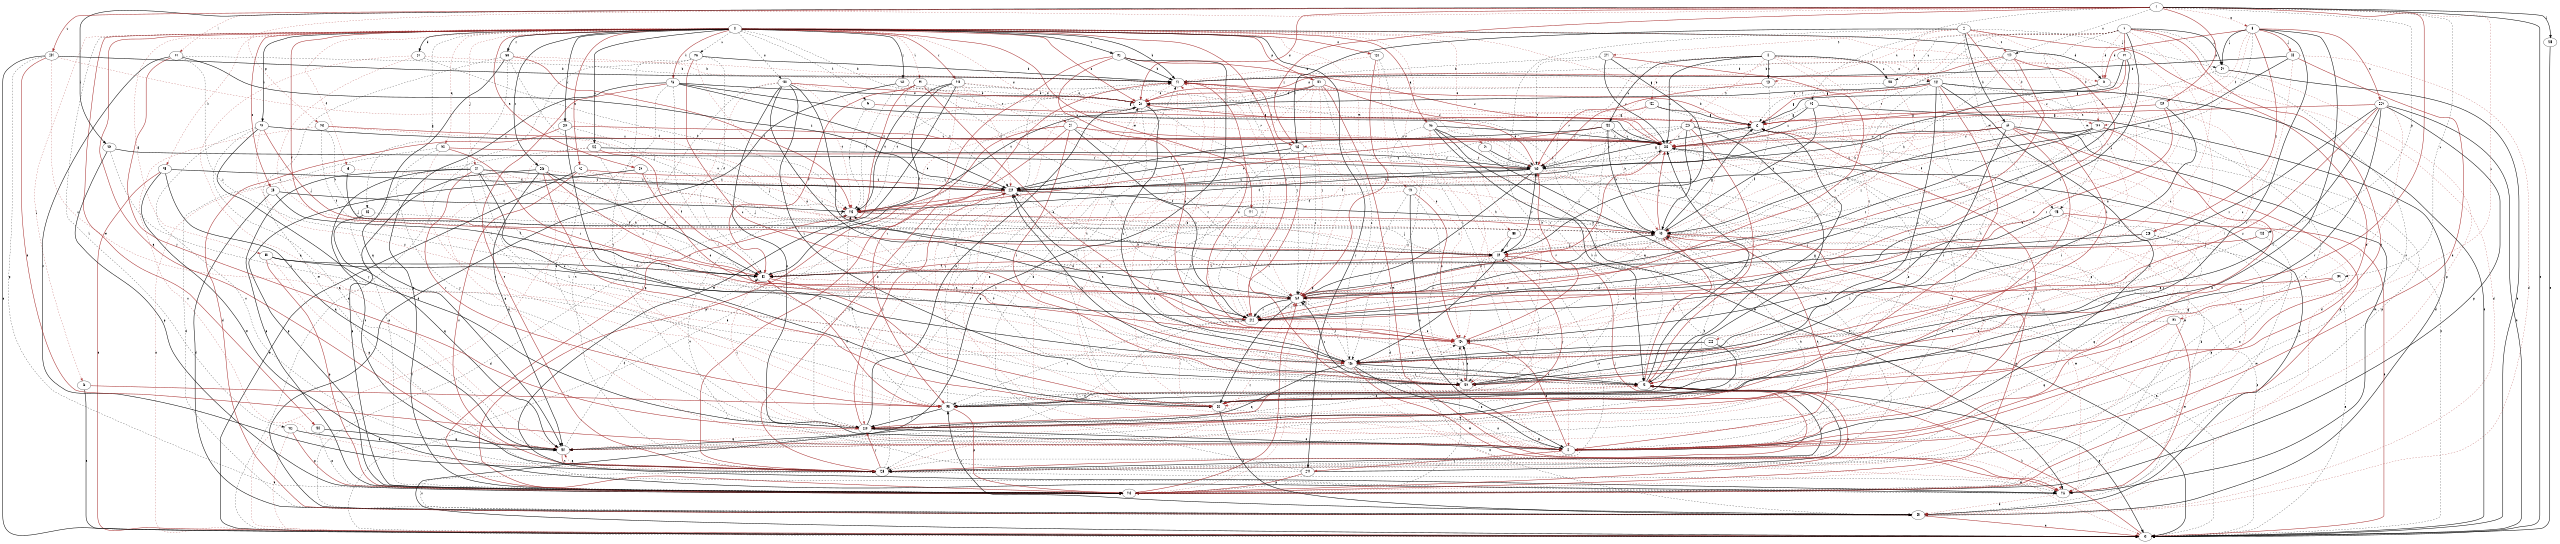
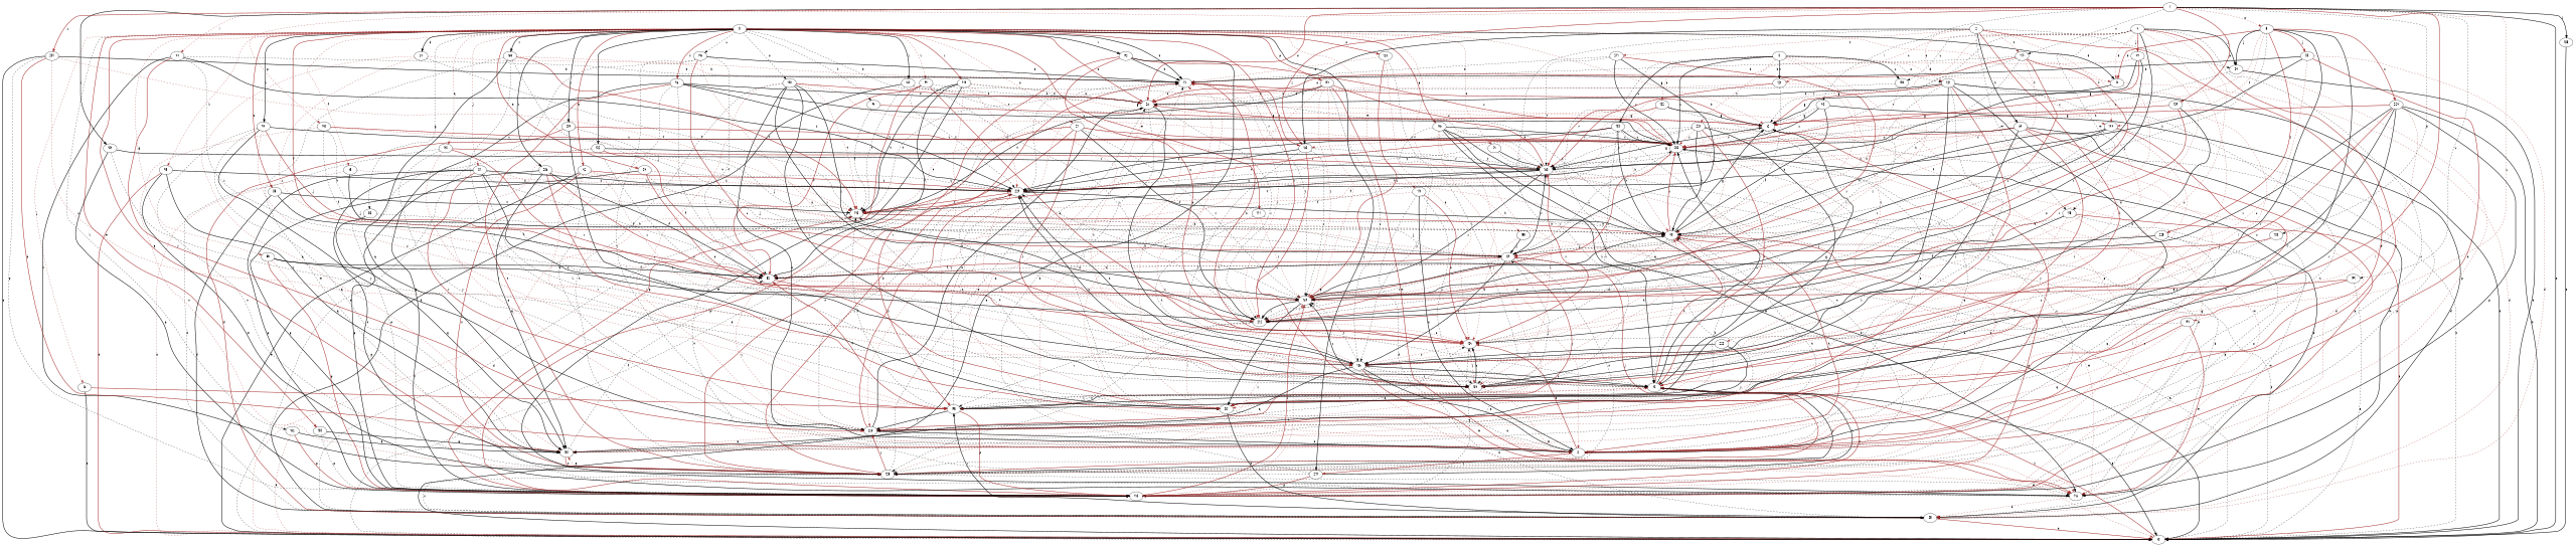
  strict digraph {
    fontname="Patrick Hand"
    node [fontname="Patrick Hand"]
    edge [color=black fontname="Patrick Hand" style=bold]
    0
    17
    21
    24
-   25
+   25 [label=85]
    26
    27
    34
    37
    42
    45
    53
    55
    58
    62
    81
    86
    94
    95
    96
    97
    99
    102
    108
    111
    114
    128
    130
    137
    146
    148
    151
    155
    160
    165
    167
    177
    182
    192
    196
    206
    207
    210
    212
    219
    168
    8
    134
    169
    178
    107
    143
    203
    125
    70
    116
    35
    43
    186
    80
    220
    229
    89
    195
    98
    1
    5
    73
    77
    104
    105
    117
    138
    139
    140
    197
    199
    201
    87
    88
    225
    227
    2
    67
    115
    131
    n87 [label=211]
    3
    124
    132
    183
    185
    223
    224
    4
    79
    0 -> 17 [label=b]
    0 -> 21 [color=brown label=c style=dashed]
    0 -> 24 [color=brown label=c style=dashed]
    0 -> 25 [color=brown label=c]
    0 -> 26 [color=brown label=c]
    0 -> 27 [label=d]
    0 -> 34 [label=d]
    0 -> 37 [color=brown label=e]
    0 -> 42 [color=brown label=e]
    0 -> 45 [color=brown label=f style=dashed]
    0 -> 53 [color=brown label=f]
    0 -> 55 [color=brown label=g style=dashed]
    0 -> 58 [label=g style=dashed]
    0 -> 62 [color=brown label=g style=dashed]
    0 -> 81 [color=brown label=j style=dashed]
    0 -> 86 [color=brown label=j style=dashed]
    0 -> 94 [label=k style=dashed]
    0 -> 95 [color=brown label=k style=dashed]
    0 -> 96 [color=brown label=k]
    0 -> 97 [label=k]
    0 -> 99 [color=brown label=l style=dashed]
    0 -> 102 [label=l style=dashed]
    0 -> 108 [color=brown label=m]
    0 -> 111 [color=brown label=m]
    0 -> 114 [color=brown label=m style=dashed]
    0 -> 128 [color=brown label=o]
    0 -> 130 [label=o style=dashed]
    0 -> 137 [color=brown label=p]
    0 -> 146 [color=brown label=q]
    0 -> 148 [color=brown label=q style=dashed]
    0 -> 151 [color=brown label=q]
    0 -> 155 [color=brown label=r style=dashed]
    0 -> 160 [label=r style=dashed]
    0 -> 165 [label=s]
    0 -> 167 [label=s]
    0 -> 177 [color=brown label=t style=dashed]
    0 -> 182 [label=u]
    0 -> 192 [label=v]
    0 -> 196 [label=w style=dashed]
    0 -> 206 [label=x]
    0 -> 207 [label=x]
    0 -> 210 [color=brown label=x]
    0 -> 212 [color=brown label=x]
    0 -> 219 [label=y]
    17 -> 26 [color=brown label=c style=dashed]
    17 -> 212 [color=brown label=x style=dashed]
    17 -> 168 [color=brown label=s]
    17 -> 8 [color=brown label=a style=dashed]
    17 -> 134 [color=brown label=o]
    17 -> 169 [label=s style=dashed]
    17 -> 178 [label=t style=dashed]
    21 -> 212 [label=x]
    21 -> 169 [label=s style=dashed]
    21 -> 178 [color=brown label=t style=dashed]
    21 -> 107 [color=brown label=l]
    21 -> 143 [color=brown label=p]
    21 -> 203 [color=brown label=w]
    21 -> 125 [color=brown label=n]
    21 -> 70 [color=brown label=h style=dashed]
    24 -> 160 [label=r]
    24 -> 107 [color=brown label=l style=dashed]
    24 -> 116 [label=m style=dashed]
    25 -> 53 [label=f]
    25 -> 178 [label=t]
    25 -> 35 [label=d]
    26 -> 62 [color=brown label=g style=dashed]
    26 -> 212 [label=x style=dashed]
    26 -> 8 [color=brown label=a style=dashed]
    26 -> 43 [label=e style=dashed]
    26 -> 186 [label=u]
    26 -> 80 [label=i style=dashed]
    26 -> 220 [color=brown label=y style=dashed]
    27 -> 17 [color=brown label=b style=dashed]
    27 -> 151 [color=brown label=q style=dashed]
    27 -> 169 [color=brown label=s style=dashed]
    27 -> 178 [label=t style=dashed]
    34 -> 134 [color=brown label=o style=dashed]
    34 -> 35 [color=brown label=d style=dashed]
    34 -> 229 [label=z]
    37 -> 134 [color=brown label=o]
    37 -> 143 [label=p]
    37 -> 229 [label=z style=dashed]
    37 -> 89 [label=j style=dashed]
    42 -> 125 [color=brown label=n]
    42 -> 43 [label=e]
    42 -> 186 [color=brown label=u style=dashed]
    42 -> 229 [color=brown label=z]
    42 -> 89 [color=brown label=j style=dashed]
    42 -> 195 [color=brown label=v style=dashed]
    45 -> 43 [color=brown label=e style=dashed]
    45 -> 229 [color=brown label=z style=dashed]
    45 -> 89 [label=j]
    53 -> 169 [color=brown label=s style=dashed]
    53 -> 80 [color=brown label=i]
    53 -> 220 [color=brown label=y style=dashed]
    55 -> 53 [label=f]
    55 -> 151 [color=brown label=q style=dashed]
    55 -> 212 [label=x]
    55 -> 143 [color=brown label=p]
    58 -> 151 [label=q]
    58 -> 70 [label=h style=dashed]
    62 -> 17 [color=brown label=b]
    62 -> 203 [color=brown label=w style=dashed]
    81 -> 53 [label=f style=dashed]
    81 -> 107 [label=l style=dashed]
    81 -> 143 [label=p]
    81 -> 125 [label=n]
    81 -> 70 [color=brown label=h style=dashed]
    81 -> 186 [label=u]
    81 -> 229 [label=z]
    81 -> 195 [color=brown label=v]
    86 -> 43 [label=e]
    86 -> 195 [color=brown label=v]
    94 -> 62 [color=brown label=g]
    94 -> 178 [label=t style=dashed]
    95 -> 151 [label=q]
    95 -> 116 [label=m]
    95 -> 43 [color=brown label=e]
    95 -> 229 [label=z]
    96 -> 26 [label=c]
    96 -> 8 [label=a style=dashed]
    96 -> 143 [label=p]
    96 -> 203 [label=w]
    96 -> 125 [color=brown label=n]
    96 -> 80 [label=i style=dashed]
    96 -> 229 [label=z]
    97 -> 151 [label=q style=dashed]
    97 -> 203 [label=w]
    97 -> 125 [label=n style=dashed]
    97 -> 186 [color=brown label=u style=dashed]
    97 -> 220 [label=y]
    97 -> 89 [color=brown label=j]
    99 -> 26 [label=c style=dashed]
    99 -> 53 [color=brown label=f]
    99 -> 212 [label=x style=dashed]
    99 -> 134 [color=brown label=o]
    99 -> 143 [color=brown label=p]
    99 -> 229 [label=z style=dashed]
    102 -> 151 [label=q]
    102 -> 143 [color=brown label=p]
    102 -> 43 [color=brown label=e style=dashed]
    108 -> 151 [label=q]
    108 -> 143 [label=p style=dashed]
    111 -> 212 [color=brown label=x style=dashed]
    111 -> 169 [color=brown label=s style=dashed]
    111 -> 70 [label=h style=dashed]
    111 -> 98 [label=k style=dashed]
    114 -> 8 [label=a]
    114 -> 134 [color=brown label=o]
    114 -> 178 [color=brown label=t style=dashed]
    114 -> 107 [label=l style=dashed]
    114 -> 35 [label=d style=dashed]
    128 -> 17 [color=brown label=b style=dashed]
    128 -> 134 [color=brown label=o style=dashed]
    128 -> 169 [color=brown label=s]
    128 -> 107 [label=l style=dashed]
    130 -> 26 [color=brown label=c]
    130 -> 160 [color=brown label=r style=dashed]
    130 -> 212 [label=x]
    130 -> 8 [label=a]
    130 -> 169 [label=s]
    130 -> 178 [color=brown label=t style=dashed]
    130 -> 107 [label=l]
    130 -> 125 [label=n style=dashed]
    130 -> 220 [color=brown label=y style=dashed]
    137 -> 26 [color=brown label=c]
    137 -> 8 [color=brown label=a style=dashed]
    137 -> 169 [color=brown label=s style=dashed]
    137 -> 178 [label=t]
    137 -> 143 [color=brown label=p style=dashed]
    137 -> 203 [color=brown label=w]
    137 -> 116 [color=brown label=m]
    137 -> 186 [label=u style=dashed]
    146 -> 8 [color=brown label=a style=dashed]
    146 -> 203 [label=w]
    146 -> 116 [label=m]
    146 -> 43 [label=e]
    146 -> 186 [label=u style=dashed]
    146 -> 80 [color=brown label=i style=dashed]
    146 -> 98 [label=k]
    148 -> 160 [color=brown label=r]
    148 -> 212 [color=brown label=x]
    148 -> 35 [label=d style=dashed]
    148 -> 220 [label=y style=dashed]
    148 -> 195 [color=brown label=v style=dashed]
    151 -> 53 [label=f style=dashed]
    151 -> 134 [label=o style=dashed]
    151 -> 125 [color=brown label=n]
    151 -> 70 [label=h style=dashed]
    151 -> 98 [color=brown label=k style=dashed]
    155 -> 134 [color=brown label=o style=dashed]
    155 -> 116 [color=brown label=m style=dashed]
    155 -> 89 [label=j]
    160 -> 26 [color=brown label=c]
    160 -> 62 [label=g]
    160 -> 169 [label=s]
    160 -> 178 [label=t]
    160 -> 125 [color=brown label=n style=dashed]
    160 -> 35 [label=d style=dashed]
    160 -> 229 [label=z]
    165 -> 17 [color=brown label=b style=dashed]
    165 -> 151 [label=q]
    165 -> 178 [color=brown label=t]
    165 -> 116 [label=m style=dashed]
    165 -> 80 [label=i style=dashed]
    165 -> 89 [label=j style=dashed]
    167 -> 26 [label=c style=dashed]
    167 -> 62 [color=brown label=g style=dashed]
    167 -> 178 [label=t style=dashed]
    167 -> 35 [label=d]
    177 -> 212 [label=x style=dashed]
    177 -> 8 [color=brown label=a]
    177 -> 169 [label=s]
    177 -> 107 [color=brown label=l style=dashed]
    177 -> 143 [label=p style=dashed]
    177 -> 203 [color=brown label=w style=dashed]
    177 -> 70 [label=h]
    177 -> 220 [color=brown label=y style=dashed]
    182 -> 53 [color=brown label=f]
    182 -> 160 [label=r]
    182 -> 8 [color=brown label=a style=dashed]
    182 -> 143 [label=p style=dashed]
    182 -> 186 [label=u style=dashed]
    192 -> 17 [label=b]
    192 -> 134 [color=brown label=o]
    192 -> 203 [color=brown label=w]
    192 -> 43 [label=e]
    192 -> 195 [color=brown label=v]
    196 -> 17 [label=b]
    196 -> 53 [label=f style=dashed]
    196 -> 134 [color=brown label=o style=dashed]
    196 -> 43 [label=e style=dashed]
    196 -> 186 [color=brown label=u]
    196 -> 220 [label=y style=dashed]
    206 -> 53 [label=f]
    206 -> 151 [label=q]
    206 -> 169 [color=brown label=s]
    206 -> 143 [label=p]
    206 -> 80 [color=brown label=i]
    206 -> 229 [color=brown label=z style=dashed]
    207 -> 203 [color=brown label=w]
    207 -> 35 [color=brown label=d]
    207 -> 80 [label=i]
    207 -> 89 [label=j style=dashed]
    210 -> 26 [color=brown label=c style=dashed]
    210 -> 53 [label=f]
    210 -> 178 [label=t]
    210 -> 70 [label=h style=dashed]
    210 -> 116 [label=m]
    210 -> 80 [color=brown label=i style=dashed]
    210 -> 229 [color=brown label=z style=dashed]
    210 -> 98 [color=brown label=k style=dashed]
    212 -> 134 [color=brown label=o style=dashed]
    212 -> 125 [label=n style=dashed]
    212 -> 80 [color=brown label=i style=dashed]
    212 -> 195 [label=v style=dashed]
    219 -> 17 [label=b style=dashed]
    219 -> 178 [label=t style=dashed]
    219 -> 143 [color=brown label=p]
    219 -> 98 [label=k]
    168 -> 160 [label=r style=dashed]
    168 -> 169 [label=s style=dashed]
    168 -> 107 [color=brown label=l]
    168 -> 229 [label=z]
    168 -> 98 [label=k style=dashed]
    8 -> 62 [color=brown label=g]
    8 -> 219 [color=brown label=y]
    8 -> 134 [color=brown label=o]
    8 -> 70 [color=brown label=h]
    134 -> 160 [color=brown label=r]
    134 -> 107 [color=brown label=l style=dashed]
    134 -> 186 [color=brown label=u style=dashed]
    169 -> 212 [label=x]
    169 -> 70 [label=h]
    169 -> 80 [label=i]
    169 -> 229 [label=z style=dashed]
    178 -> 70 [color=brown label=h]
    178 -> 35 [label=d style=dashed]
    178 -> 89 [label=j style=dashed]
    107 -> 134 [label=o]
    107 -> 169 [label=s]
    107 -> 178 [label=t style=dashed]
    107 -> 116 [color=brown label=m style=dashed]
    107 -> 229 [label=z style=dashed]
    143 -> 62 [color=brown label=g style=dashed]
    143 -> 134 [label=o style=dashed]
    143 -> 169 [color=brown label=s]
    203 -> 160 [label=r style=dashed]
    203 -> 8 [label=a style=dashed]
    203 -> 169 [color=brown label=s]
    203 -> 35 [label=d]
    125 -> 17 [color=brown label=b]
    125 -> 26 [label=c style=dashed]
    125 -> 151 [color=brown label=q style=dashed]
    125 -> 169 [color=brown label=s style=dashed]
    125 -> 203 [label=w style=dashed]
    125 -> 116 [label=m style=dashed]
    125 -> 220 [color=brown label=y]
    125 -> 89 [color=brown label=j]
    125 -> 98 [label=k]
    70 -> 62 [label=g]
    70 -> 134 [label=o style=dashed]
    70 -> 143 [color=brown label=p]
    70 -> 203 [color=brown label=w]
    70 -> 43 [label=e style=dashed]
    70 -> 89 [color=brown label=j style=dashed]
    116 -> 35 [color=brown label=d style=dashed]
    35 -> 125 [label=n style=dashed]
    35 -> 43 [color=brown label=e]
    35 -> 195 [label=v]
    43 -> 178 [color=brown label=t style=dashed]
    43 -> 98 [color=brown label=k]
    186 -> 17 [color=brown label=b style=dashed]
    186 -> 151 [label=q]
    186 -> 8 [label=a]
    186 -> 169 [label=s style=dashed]
    186 -> 107 [label=l style=dashed]
    186 -> 70 [color=brown label=h style=dashed]
    186 -> 116 [color=brown label=m]
    186 -> 43 [color=brown label=e style=dashed]
    186 -> 229 [label=z]
    186 -> 98 [label=k]
    80 -> 17 [color=brown label=b style=dashed]
    80 -> 8 [label=a style=dashed]
    80 -> 35 [label=d]
    220 -> 26 [label=c]
    220 -> 151 [color=brown label=q style=dashed]
    220 -> 8 [label=a]
    220 -> 70 [label=h style=dashed]
    220 -> 229 [color=brown label=z]
    229 -> 178 [color=brown label=t]
    229 -> 70 [label=h]
    229 -> 220 [label=y style=dashed]
    229 -> 98 [color=brown label=k style=dashed]
    89 -> 53 [color=brown label=f]
    89 -> 160 [label=r]
    89 -> 212 [label=x style=dashed]
    89 -> 203 [label=w style=dashed]
    89 -> 125 [label=n style=dashed]
    89 -> 43 [label=e style=dashed]
    89 -> 186 [label=u]
    89 -> 220 [color=brown label=y]
    195 -> 17 [label=b style=dashed]
    195 -> 53 [color=brown label=f]
    195 -> 178 [label=t style=dashed]
    195 -> 143 [color=brown label=p]
    195 -> 220 [label=y]
    195 -> 89 [label=j style=dashed]
    98 -> 62 [label=g]
    98 -> 143 [color=brown label=p]
    98 -> 203 [label=w]
    98 -> 70 [color=brown label=h]
    98 -> 43 [label=e]
    98 -> 80 [color=brown label=i style=dashed]
    98 -> 229 [label=z]
    98 -> 195 [color=brown label=v style=dashed]
    1 -> 26 [color=brown label=c]
    1 -> 168 [color=brown label=s]
    1 -> 107 [color=brown label=l]
    1 -> 43 [label=e]
    1 -> 5 [color=brown label=a style=dashed]
    1 -> 73 [label=i style=dashed]
    1 -> 77 [color=brown label=i style=dashed]
    1 -> 104 [label=l]
    1 -> 105 [label=l]
    1 -> 117 [label=n style=dashed]
    1 -> 138 [label=p style=dashed]
    1 -> 139 [color=brown label=p]
    1 -> 140 [color=brown label=p style=dashed]
    1 -> 197 [color=brown label=w style=dashed]
    1 -> 199 [label=w style=dashed]
    1 -> 201 [color=brown label=w]
    5 -> 34 [color=brown label=d]
    5 -> 177 [color=brown label=t style=dashed]
    5 -> 80 [label=i]
    5 -> 229 [color=brown label=z style=dashed]
    5 -> 89 [label=j style=dashed]
    5 -> 195 [label=v]
    5 -> 87 [label=j]
    5 -> 88 [color=brown label=j]
    5 -> 225 [color=brown label=z]
    5 -> 227 [color=brown label=z]
    73 -> 62 [label=g style=dashed]
    73 -> 203 [label=w]
    73 -> 70 [label=h]
    73 -> 35 [label=d]
    77 -> 17 [label=b style=dashed]
    77 -> 169 [label=s style=dashed]
    77 -> 125 [label=n]
    77 -> 220 [color=brown label=y]
    77 -> 229 [label=z]
    104 -> 160 [label=r]
    104 -> 143 [label=p]
    104 -> 98 [label=k style=dashed]
    105 -> 43 [label=e]
    117 -> 17 [label=b style=dashed]
    117 -> 26 [color=brown label=c]
    117 -> 53 [color=brown label=f style=dashed]
    117 -> 62 [label=g style=dashed]
    117 -> 212 [color=brown label=x]
    117 -> 169 [color=brown label=s]
    117 -> 70 [label=h style=dashed]
    117 -> 80 [color=brown label=i style=dashed]
    138 -> 8 [label=a style=dashed]
    138 -> 186 [label=u style=dashed]
    138 -> 89 [color=brown label=j]
    139 -> 62 [color=brown label=g]
    139 -> 212 [color=brown label=x]
    139 -> 134 [label=o]
    140 -> 53 [label=f style=dashed]
    140 -> 178 [color=brown label=t style=dashed]
    140 -> 203 [color=brown label=w]
    140 -> 125 [color=brown label=n style=dashed]
    140 -> 70 [label=h style=dashed]
    197 -> 151 [color=brown label=q style=dashed]
    197 -> 134 [label=o style=dashed]
    197 -> 116 [color=brown label=m]
    197 -> 80 [color=brown label=i]
    199 -> 169 [color=brown label=s]
    199 -> 43 [label=e style=dashed]
    199 -> 80 [color=brown label=i]
    201 -> 17 [label=b]
    201 -> 8 [color=brown label=a]
    201 -> 178 [color=brown label=t style=dashed]
    201 -> 143 [label=p style=dashed]
    201 -> 43 [label=e]
    201 -> 186 [color=brown label=u style=dashed]
    87 -> 143 [color=brown label=p style=dashed]
    87 -> 203 [label=w style=dashed]
    87 -> 43 [label=e]
    88 -> 17 [label=b]
    88 -> 8 [color=brown label=a]
    88 -> 35 [color=brown label=d style=dashed]
    88 -> 186 [color=brown label=u style=dashed]
    88 -> 229 [label=z]
    225 -> 53 [label=f]
    225 -> 151 [label=q style=dashed]
    225 -> 116 [label=m style=dashed]
    225 -> 89 [color=brown label=j style=dashed]
    225 -> 98 [color=brown label=k style=dashed]
    227 -> 62 [color=brown label=g]
    227 -> 212 [label=x]
    227 -> 107 [label=l]
    227 -> 143 [label=p]
    227 -> 43 [label=e]
    227 -> 186 [color=brown label=u]
    227 -> 80 [color=brown label=i style=dashed]
    227 -> 195 [label=v]
    2 -> 177 [color=brown label=t style=dashed]
    2 -> 168 [label=s]
    2 -> 8 [color=brown label=a]
    2 -> 195 [label=v style=dashed]
    2 -> 98 [color=brown label=k]
    2 -> 117 [color=brown label=n style=dashed]
    2 -> 87 [label=j style=dashed]
    2 -> 67 [label=h]
    2 -> 115 [label=m style=dashed]
    2 -> 131 [color=brown label=o style=dashed]
    2 -> n87 [color=brown label=z style=dashed]
    67 -> 151 [color=brown label=q style=dashed]
    67 -> 160 [label=r]
    67 -> 107 [label=l]
    67 -> 143 [color=brown label=p]
    67 -> 203 [color=brown label=w]
    67 -> 116 [label=m]
    67 -> 220 [color=brown label=y]
    67 -> 229 [color=brown label=z style=dashed]
    115 -> 8 [color=brown label=a style=dashed]
    115 -> 107 [label=l]
    115 -> 143 [label=p style=dashed]
    115 -> 125 [color=brown label=n style=dashed]
    115 -> 70 [label=h style=dashed]
    115 -> 43 [color=brown label=e]
    131 -> 26 [label=c]
    131 -> 62 [color=brown label=g]
    131 -> 212 [label=x style=dashed]
    131 -> 8 [label=a]
    131 -> 125 [label=n style=dashed]
    131 -> 43 [label=e]
    131 -> 186 [label=u]
    131 -> 220 [color=brown label=y]
    131 -> 98 [label=k style=dashed]
    n87 -> 17 [label=b style=dashed]
    n87 -> 160 [label=r style=dashed]
    n87 -> 212 [color=brown label=x]
    n87 -> 203 [label=w]
    n87 -> 89 [label=j]
    3 -> 34 [color=brown label=d style=dashed]
    3 -> 151 [label=q style=dashed]
    3 -> 143 [color=brown label=p style=dashed]
    3 -> 203 [label=w]
    3 -> 131 [label=o style=dashed]
    3 -> 124 [label=n]
    3 -> 132 [color=brown label=o style=dashed]
    3 -> 183 [label=u]
    3 -> 185 [label=u]
    3 -> 223 [color=brown label=z style=dashed]
    3 -> 224 [color=brown label=z style=dashed]
    124 -> 26 [color=brown label=c style=dashed]
    124 -> 53 [label=f style=dashed]
    124 -> 160 [color=brown label=r]
    124 -> 169 [color=brown label=s style=dashed]
    132 -> 53 [color=brown label=f style=dashed]
    132 -> 62 [label=g]
    132 -> 160 [color=brown label=r]
    132 -> 8 [label=a style=dashed]
    132 -> 70 [color=brown label=h style=dashed]
    132 -> 35 [color=brown label=d style=dashed]
    183 -> 178 [color=brown label=t]
    183 -> 203 [label=w]
    183 -> 125 [label=n style=dashed]
    183 -> 70 [label=h]
    183 -> 229 [label=z]
    183 -> 98 [label=k style=dashed]
    185 -> 26 [label=c style=dashed]
    185 -> 169 [color=brown label=s style=dashed]
    185 -> 70 [color=brown label=h style=dashed]
    223 -> 186 [label=u]
    223 -> 220 [label=y]
    224 -> 53 [label=f style=dashed]
    224 -> 160 [label=r style=dashed]
    224 -> 107 [color=brown label=l style=dashed]
    224 -> 203 [color=brown label=w style=dashed]
    224 -> 70 [label=h]
    224 -> 116 [color=brown label=m style=dashed]
    224 -> 43 [label=e style=dashed]
    224 -> 229 [label=z style=dashed]
    224 -> 195 [label=v]
    224 -> 98 [color=brown label=k]
    4 -> 34 [color=brown label=d style=dashed]
    4 -> 160 [label=r style=dashed]
    4 -> 212 [label=x]
    4 -> 168 [color=brown label=s style=dashed]
    4 -> 8 [color=brown label=a]
    4 -> 125 [label=n style=dashed]
    4 -> 186 [color=brown label=u style=dashed]
    4 -> 195 [color=brown label=v style=dashed]
    4 -> 87 [label=j]
    4 -> 115 [label=m style=dashed]
    4 -> 124 [color=brown label=n style=dashed]
    4 -> 185 [label=u style=dashed]
    4 -> 79 [color=brown label=i]
    79 -> 17 [color=brown label=b style=dashed]
    79 -> 62 [label=g]
    79 -> 134 [color=brown label=o style=dashed]
    79 -> 169 [label=s]
    79 -> 203 [color=brown label=w]
  }
